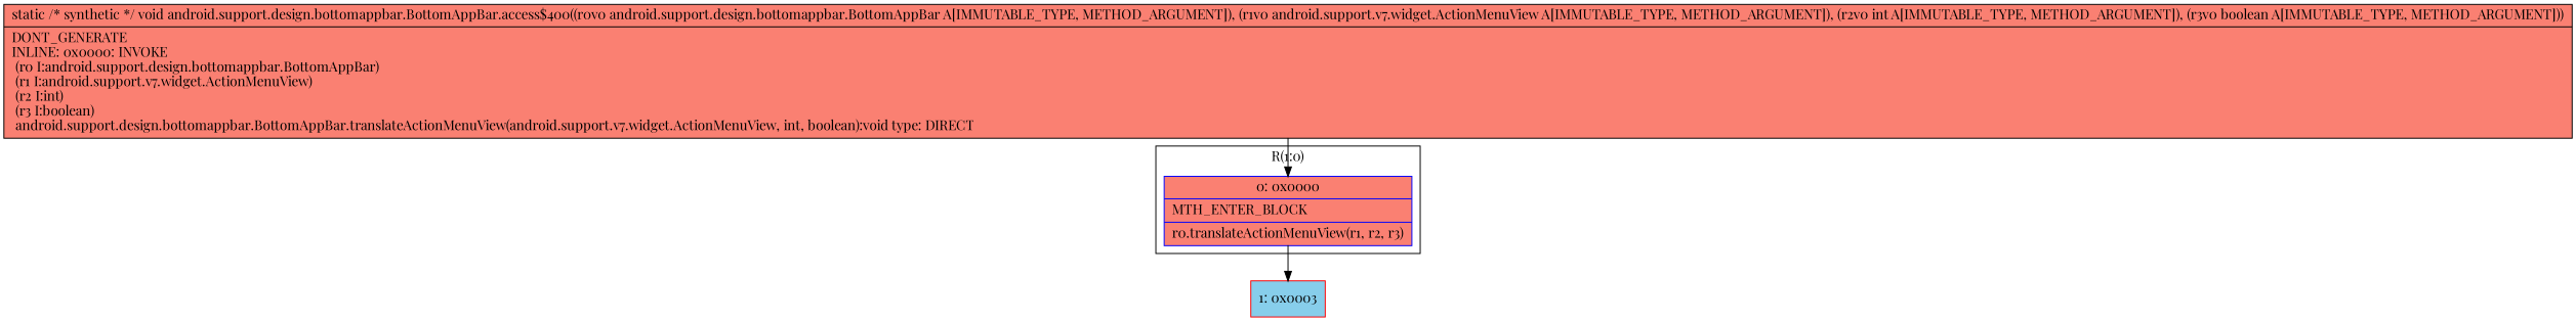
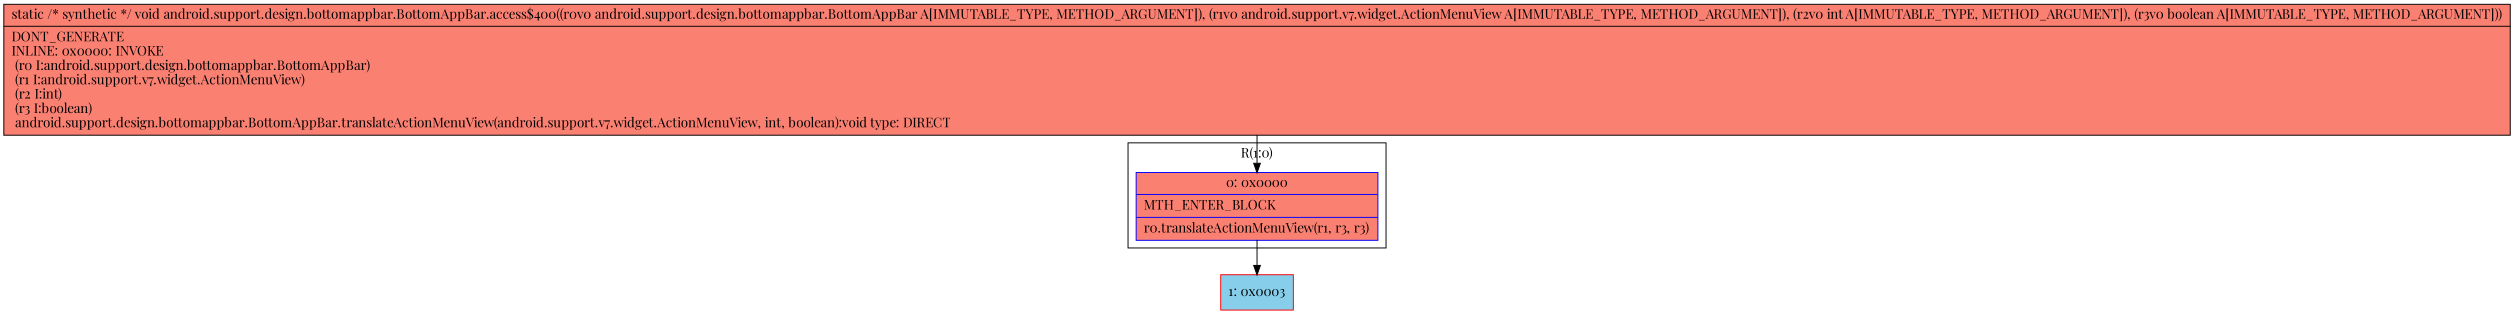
  digraph {
    fontname="Playfair Display"
    node [shape=record style=filled fillcolor=salmon fontname="Playfair Display"]
    edge [fontname="Playfair Display"]
-   n1 [color=blue label="{0\:\ 0x0000|MTH_ENTER_BLOCK\l|r0.translateActionMenuView(r1, r2, r3)\l}"]
+   n1 [color=blue label="{0\:\ 0x0000|MTH_ENTER_BLOCK\l|r0.translateActionMenuView(r1, r3, r3)\l}"]
    n2 [color=red label="{1\:\ 0x0003}" fillcolor=skyblue]
    n3 [label="{static \/* synthetic *\/ void android.support.design.bottomappbar.BottomAppBar.access$400((r0v0 android.support.design.bottomappbar.BottomAppBar A[IMMUTABLE_TYPE, METHOD_ARGUMENT]), (r1v0 android.support.v7.widget.ActionMenuView A[IMMUTABLE_TYPE, METHOD_ARGUMENT]), (r2v0 int A[IMMUTABLE_TYPE, METHOD_ARGUMENT]), (r3v0 boolean A[IMMUTABLE_TYPE, METHOD_ARGUMENT]))  | DONT_GENERATE\lINLINE: 0x0000: INVOKE  \l  (r0 I:android.support.design.bottomappbar.BottomAppBar)\l  (r1 I:android.support.v7.widget.ActionMenuView)\l  (r2 I:int)\l  (r3 I:boolean)\l android.support.design.bottomappbar.BottomAppBar.translateActionMenuView(android.support.v7.widget.ActionMenuView, int, boolean):void type: DIRECT\l}"]
    subgraph cluster_1 {
      label="R(1:0)"
      n1
    }
    n1 -> n2
    n3 -> n1
  }
